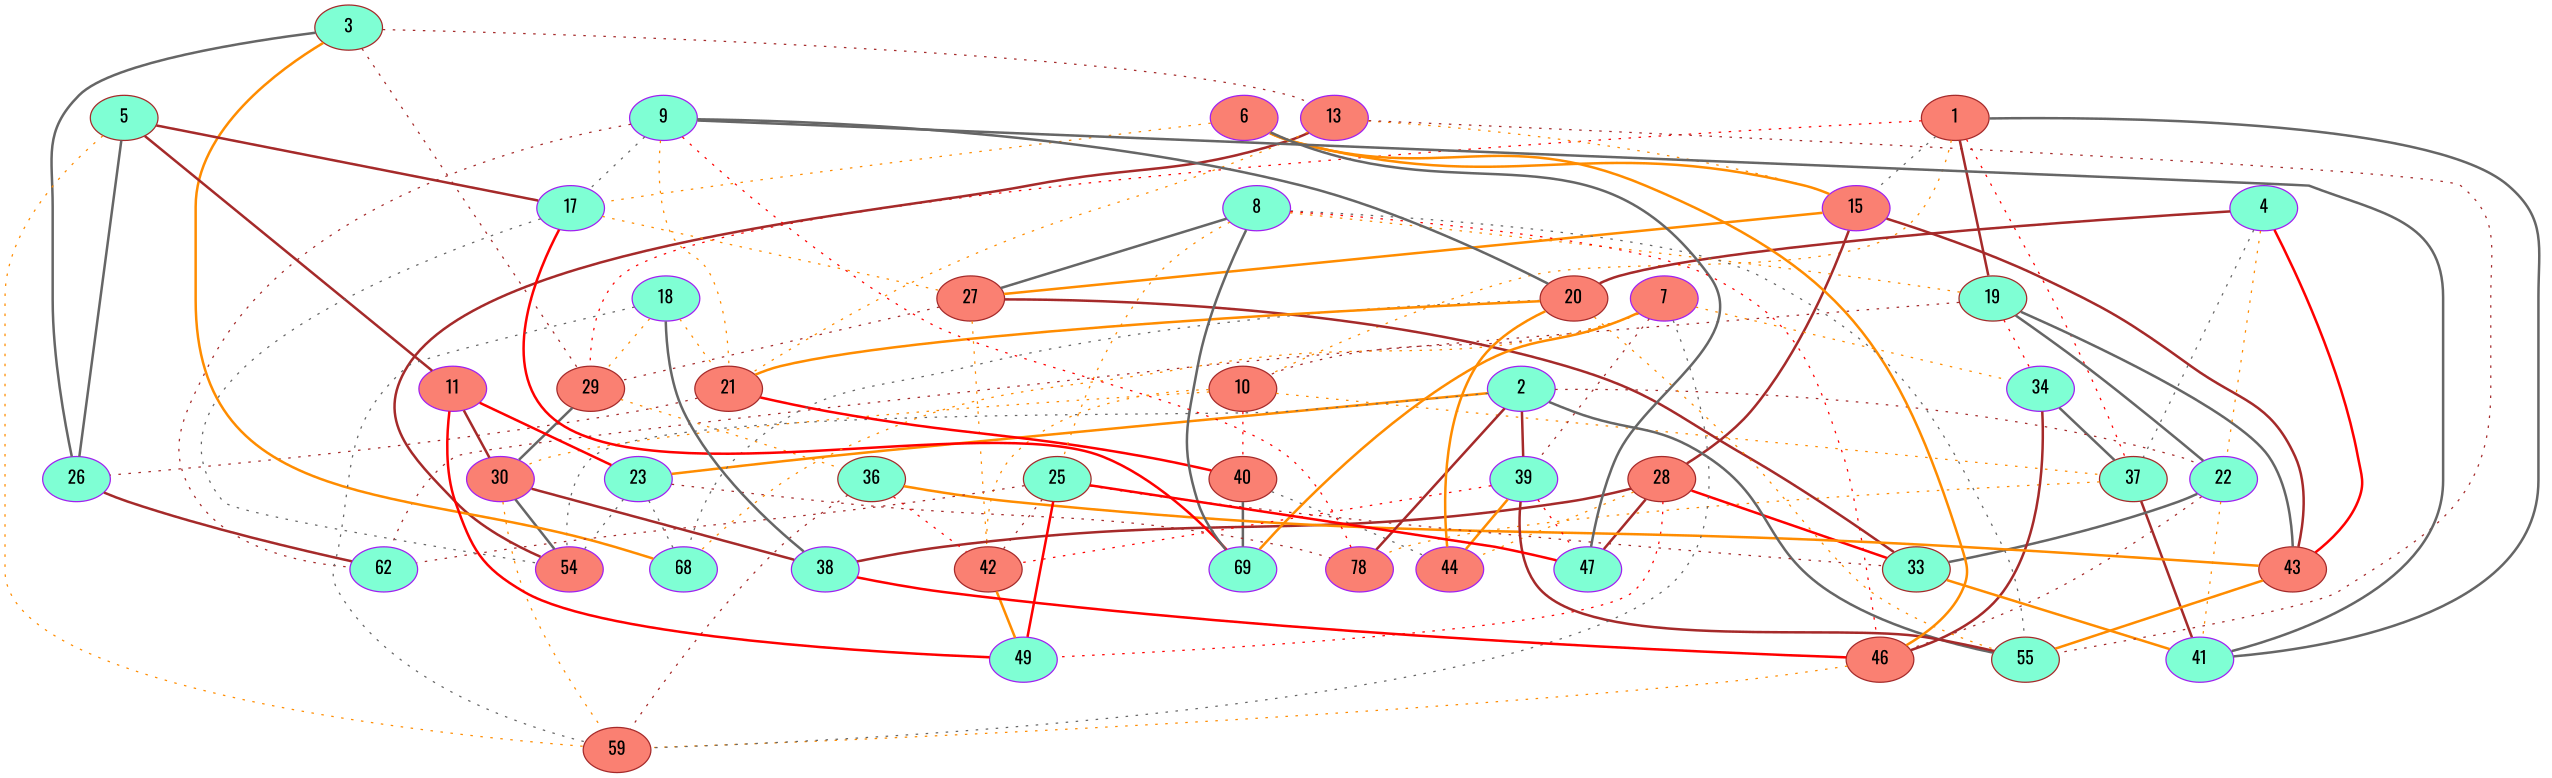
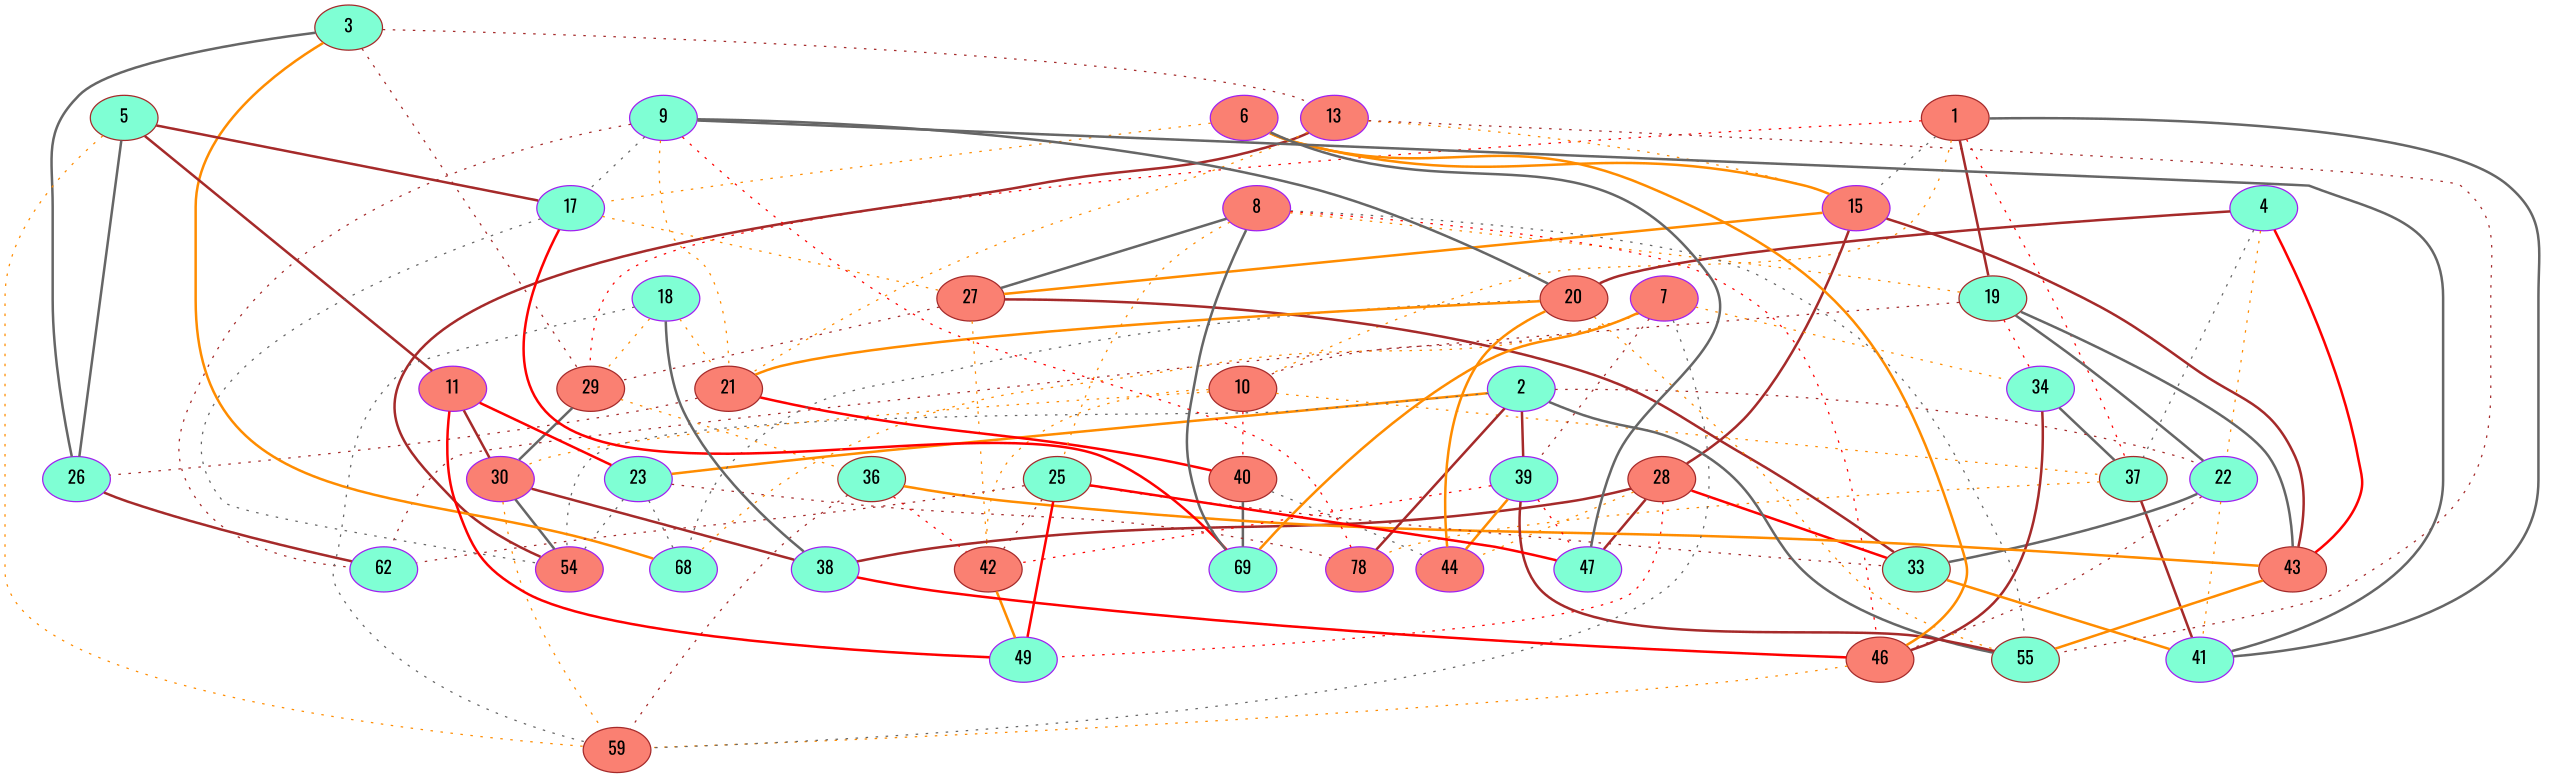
  graph {
    fontname=Oswald
    node [color=purple fillcolor=aquamarine fontname=Oswald style=filled]
    edge [color=darkorange fontname=Oswald style=dotted]
    1 [color=brown fillcolor=salmon super="+16"]
    10 [color=brown fillcolor=salmon super="+77"]
    15 [fillcolor=salmon super="+60"]
    19 [color=brown super="+63"]
    29 [color=brown fillcolor=salmon super="+70"]
    37 [color=brown super="+74"]
    41 [super="+56"]
    30 [fillcolor=salmon super="+64"]
    40 [color=brown fillcolor=salmon super="+58"]
    42 [color=brown fillcolor=salmon super="+48"]
    43 [color=brown fillcolor=salmon super="+52"]
    27 [color=brown fillcolor=salmon super="+75"]
    28 [color=brown fillcolor=salmon super="+35"]
    22 [super="+50"]
    34
    62
    36 [color=brown]
    78 [fillcolor=salmon]
    2 [super="+24"]
    23 [super="+53"]
    39 [super="+45"]
    54 [fillcolor=salmon super="+57"]
    55 [color=brown super="+79"]
    46 [color=brown fillcolor=salmon super="+67"]
    33 [color=brown super="+61"]
    68
    47
    44 [fillcolor=salmon]
    13 [fillcolor=salmon super="+65"]
    21 [color=brown fillcolor=salmon super="+72"]
    3 [color=brown]
    26
    20 [color=brown fillcolor=salmon super="+76"]
    4
    11 [fillcolor=salmon super="+51"]
    49
    5 [color=brown]
    17 [super="+73"]
    59 [color=brown fillcolor=salmon super="+66"]
    69 [super="+71"]
    6 [fillcolor=salmon]
    7 [fillcolor=salmon super="+14"]
-   8 [super="+12"]
+   8 [fillcolor=salmon super="+12"]
    25 [color=brown super="+31"]
    9 [super="+32"]
    38
    18
    1 -- 10
    1 -- 15 [color=gray40]
    1 -- 19 [color=brown style=bold]
    1 -- 29 [color=red]
    1 -- 37 [color=red]
    1 -- 41 [color=gray40 style=bold]
    10 -- 37
    10 -- 30
    10 -- 40 [color=red]
    10 -- 42
    15 -- 43 [color=brown style=bold]
    15 -- 27 [style=bold]
    15 -- 28 [color=brown style=bold]
    19 -- 43 [color=gray40 style=bold]
    19 -- 22 [color=gray40 style=bold]
    19 -- 34 [color=red]
    19 -- 62 [color=brown]
    29 -- 30 [color=gray40 style=bold]
    29 -- 36
    37 -- 41 [color=brown style=bold]
    37 -- 78
    30 -- 54 [color=gray40 style=bold]
    30 -- 59
    30 -- 38 [color=brown style=bold]
    40 -- 44 [color=gray40]
    40 -- 69 [color=gray40 style=bold weight=3]
    42 -- 49 [style=bold]
    43 -- 55 [style=bold]
    27 -- 29 [color=brown]
    27 -- 42
    27 -- 33 [color=brown style=bold]
    28 -- 33 [color=red style=bold]
    28 -- 47 [color=brown style=bold]
    28 -- 44
    28 -- 49 [color=red]
    28 -- 38 [color=brown style=bold]
    22 -- 41
    22 -- 46 [color=brown]
    22 -- 33 [color=gray40 style=bold]
    34 -- 37 [color=gray40 style=bold]
    34 -- 46 [color=brown style=bold]
    36 -- 42 [color=red]
    36 -- 43 [style=bold]
    36 -- 59 [color=brown]
    2 -- 22 [color=brown]
    2 -- 78 [color=brown style=bold]
    2 -- 23 [style=bold]
    2 -- 39 [color=brown style=bold]
    2 -- 54 [color=gray40]
    2 -- 55 [color=gray40 style=bold]
    23 -- 78 [color=brown]
    23 -- 54 [color=gray40]
    23 -- 68 [color=gray40]
    39 -- 42 [color=red]
    39 -- 55 [color=brown style=bold]
    39 -- 47 [color=red]
    39 -- 44 [style=bold]
    46 -- 59
    33 -- 41 [style=bold weight=2]
    13 -- 15
    13 -- 54 [color=brown style=bold weight=2]
    13 -- 55 [color=brown]
    13 -- 21
    21 -- 40 [color=red style=bold]
    21 -- 26 [color=brown]
    3 -- 29 [color=brown]
    3 -- 68 [style=bold]
    3 -- 13 [color=brown]
    3 -- 26 [color=gray40 style=bold]
    26 -- 62 [color=brown style=bold]
    20 -- 55
    20 -- 68 [color=gray40]
    20 -- 44 [style=bold]
    20 -- 21 [style=bold]
    4 -- 37 [color=gray40]
    4 -- 43 [color=red style=bold]
    4 -- 22
    4 -- 20 [color=brown style=bold]
    11 -- 30 [color=brown style=bold]
    11 -- 23 [color=red style=bold weight=2]
    11 -- 49 [color=red style=bold]
    5 -- 26 [color=gray40 style=bold]
    5 -- 11 [color=brown style=bold]
    5 -- 17 [color=brown style=bold]
    5 -- 59
    17 -- 27
    17 -- 54 [color=gray40]
    17 -- 69 [color=red style=bold]
    6 -- 15 [style=bold]
    6 -- 46 [style=bold]
    6 -- 47 [color=gray40 style=bold]
    6 -- 17
    7 -- 10 [color=brown]
    7 -- 34
    7 -- 39 [color=brown]
    7 -- 68
    7 -- 59 [color=gray40]
    7 -- 69 [style=bold]
    8 -- 19
    8 -- 27 [color=gray40 style=bold]
    8 -- 55 [color=gray40]
    8 -- 46 [color=red]
    8 -- 69 [color=gray40 style=bold]
    8 -- 25
    25 -- 42 [color=brown]
    25 -- 62 [color=brown]
    25 -- 33 [color=brown]
    25 -- 47 [color=red style=bold]
    25 -- 49 [color=red style=bold]
    9 -- 41 [color=gray40 style=bold]
    9 -- 62 [color=brown]
    9 -- 78 [color=red]
    9 -- 21
    9 -- 20 [color=gray40 style=bold]
    9 -- 17 [color=gray40]
    38 -- 46 [color=red style=bold]
    18 -- 29
    18 -- 21
    18 -- 59 [color=gray40]
    18 -- 38 [color=gray40 style=bold]
  }
